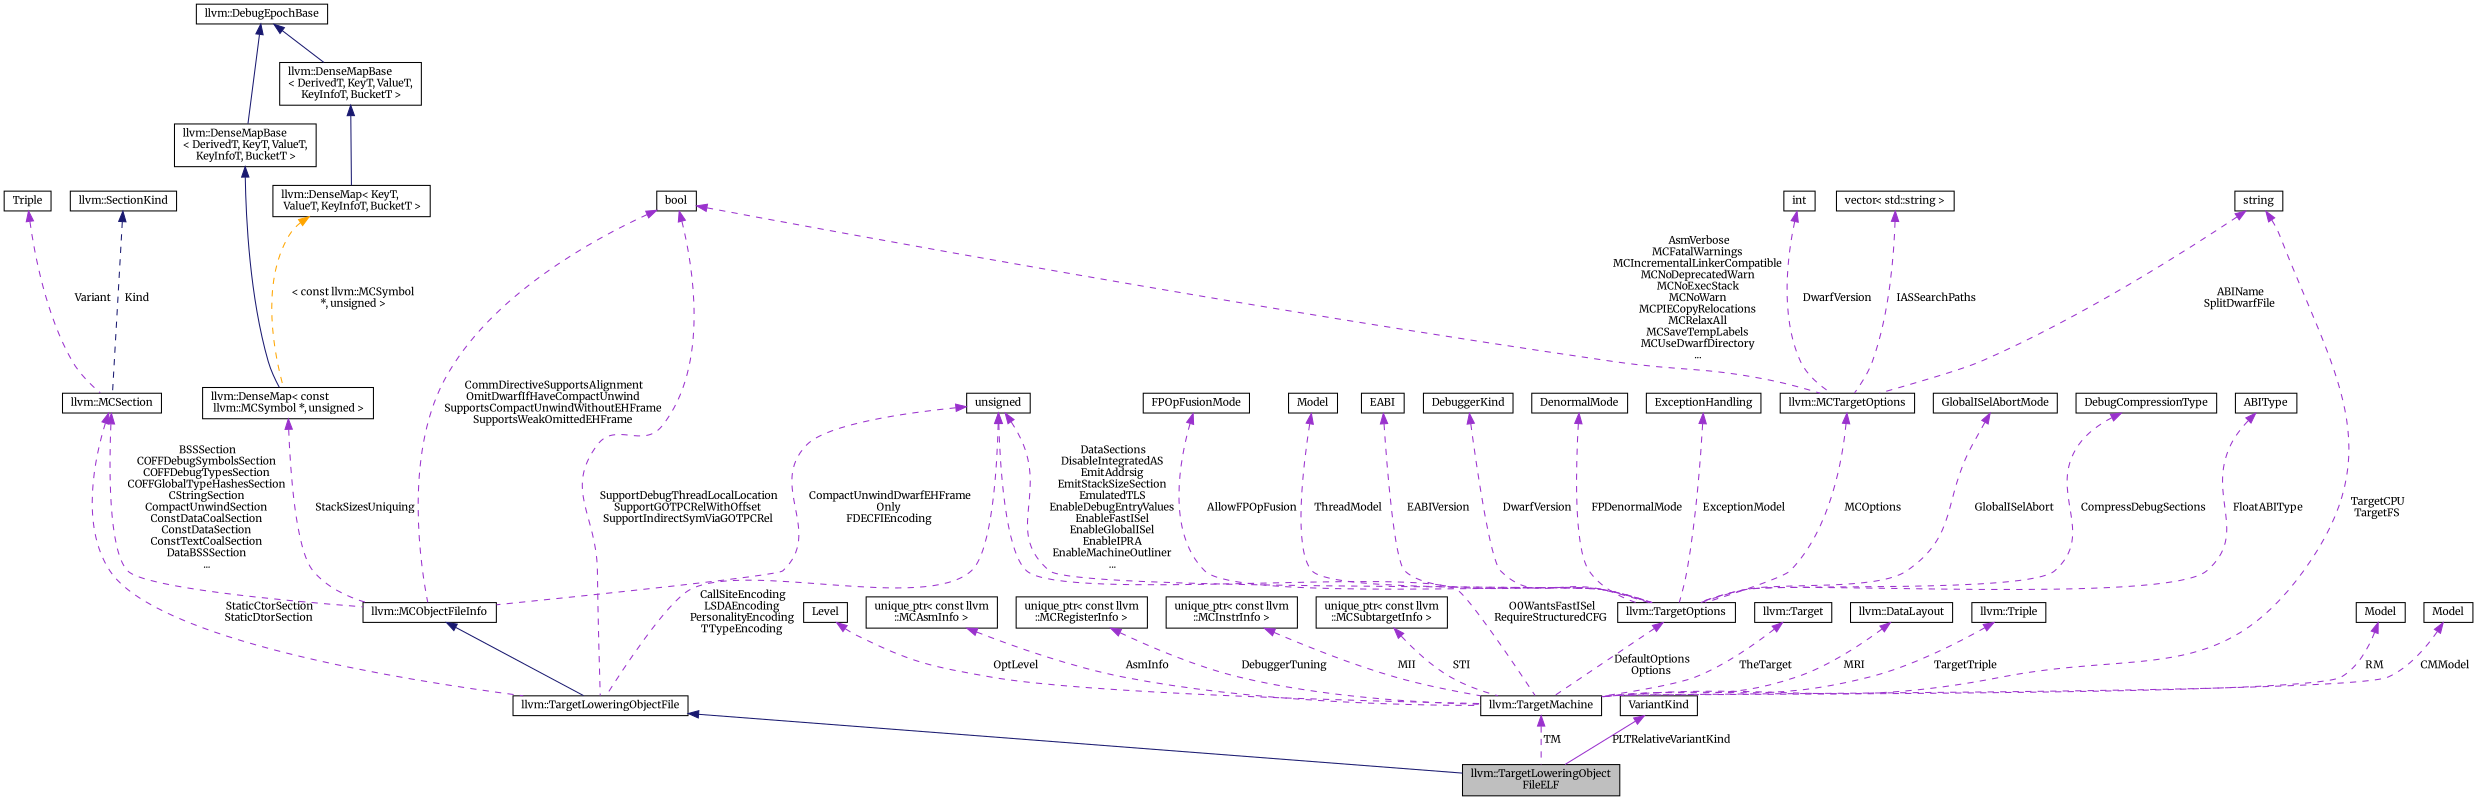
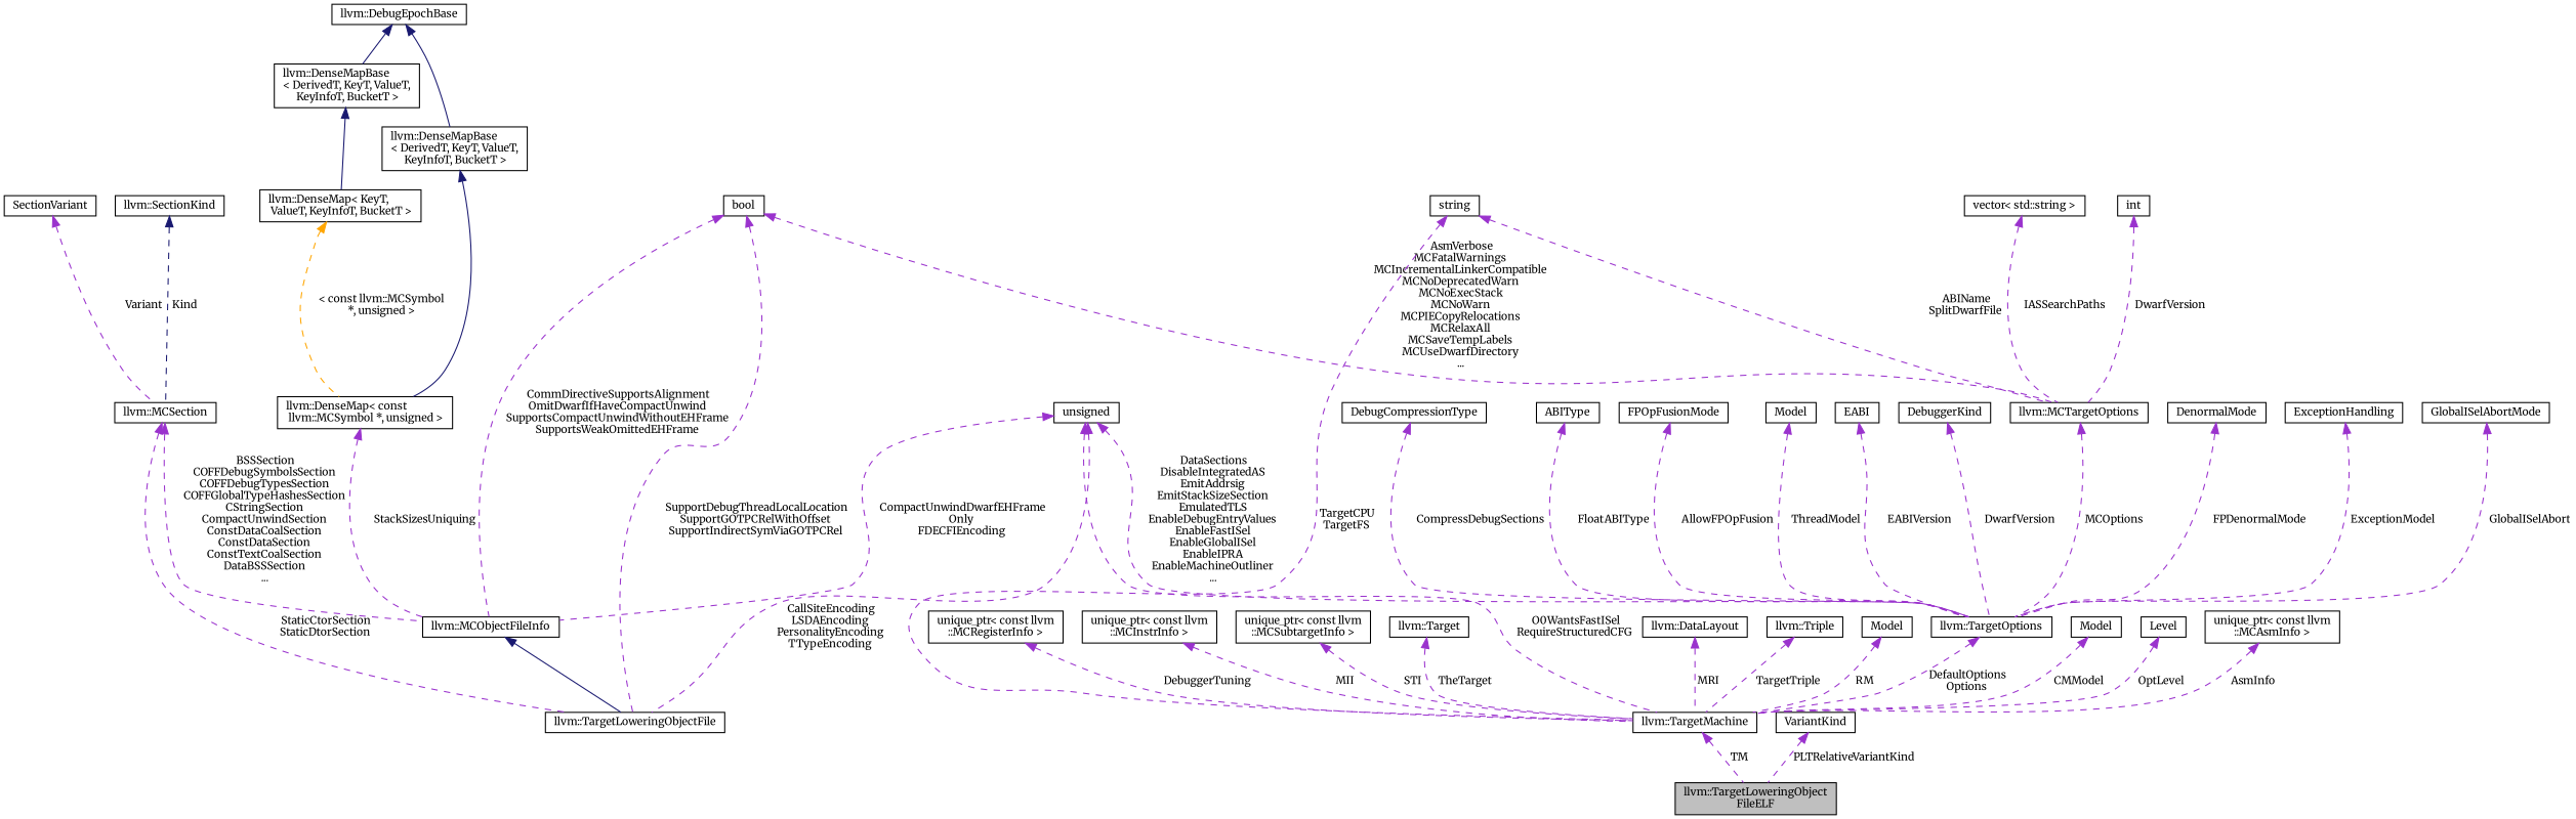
  digraph {
    fontname=Merriweather
    rankdir=TB
    node [color=black fontname=Merriweather fontsize=10 shape=box]
    edge [color=darkorchid3 dir=back fontname=Merriweather fontsize=10 labelfontname=Helvetica labelfontsize=10 style=dashed]
    n1 [fillcolor=grey75 fontcolor=black height=0.2 label="llvm::TargetLoweringObject\lFileELF" style=filled width=0.4]
    n2 [height=0.2 label="llvm::TargetLoweringObjectFile" width=0.4]
    n3 [height=0.2 label="llvm::MCObjectFileInfo" width=0.4]
    n4 [height=0.2 label=bool width=0.4]
    n5 [height=0.2 label="llvm::MCTargetOptions" width=0.4]
    n6 [height=0.2 label="llvm::TargetOptions" width=0.4]
    n7 [height=0.2 label=unsigned width=0.4]
    n8 [height=0.2 label="llvm::TargetMachine" width=0.4]
    n9 [height=0.2 label="llvm::MCSection" width=0.4]
-   n10 [height=0.2 label=Triple width=0.4]
+   n10 [height=0.2 label=SectionVariant width=0.4]
    n11 [height=0.2 label="llvm::SectionKind" width=0.4]
    n12 [height=0.2 label="llvm::DenseMap\< const\l llvm::MCSymbol *, unsigned \>" width=0.4]
    n13 [height=0.2 label="llvm::DenseMapBase\l\< DerivedT, KeyT, ValueT,\l KeyInfoT, BucketT \>" width=0.4]
    n14 [height=0.2 label="llvm::DebugEpochBase" width=0.4]
    n15 [height=0.2 label="llvm::DenseMapBase\l\< DerivedT, KeyT, ValueT,\l KeyInfoT, BucketT \>" width=0.4]
    n16 [height=0.2 label="llvm::DenseMap\< KeyT,\l ValueT, KeyInfoT, BucketT \>" width=0.4]
    n17 [height=0.2 label=VariantKind width=0.4]
    n18 [height=0.2 label="llvm::Target" width=0.4]
    n19 [height=0.2 label="llvm::DataLayout" width=0.4]
    n20 [height=0.2 label="llvm::Triple" width=0.4]
    n21 [height=0.2 label=string width=0.4]
    n22 [height=0.2 label=Model width=0.4]
    n23 [height=0.2 label=Model width=0.4]
    n24 [height=0.2 label=Level width=0.4]
    n25 [height=0.2 label="unique_ptr\< const llvm\l::MCAsmInfo \>" width=0.4]
    n26 [height=0.2 label="unique_ptr\< const llvm\l::MCRegisterInfo \>" width=0.4]
    n27 [height=0.2 label="unique_ptr\< const llvm\l::MCInstrInfo \>" width=0.4]
    n28 [height=0.2 label="unique_ptr\< const llvm\l::MCSubtargetInfo \>" width=0.4]
    n29 [height=0.2 label=GlobalISelAbortMode width=0.4]
    n30 [height=0.2 label=DebugCompressionType width=0.4]
    n31 [height=0.2 label=ABIType width=0.4]
    n32 [height=0.2 label=FPOpFusionMode width=0.4]
    n33 [height=0.2 label=Model width=0.4]
    n34 [height=0.2 label=EABI width=0.4]
    n35 [height=0.2 label=DebuggerKind width=0.4]
    n36 [height=0.2 label=DenormalMode width=0.4]
    n37 [height=0.2 label=ExceptionHandling width=0.4]
    n38 [height=0.2 label=int width=0.4]
    n39 [height=0.2 label="vector\< std::string \>" width=0.4]
-   n2 -> n1 [color=midnightblue style=solid]
    n3 -> n2 [color=midnightblue style=solid]
    n4 -> n2 [label=" SupportDebugThreadLocalLocation\nSupportGOTPCRelWithOffset\nSupportIndirectSymViaGOTPCRel"]
    n4 -> n3 [label=" CommDirectiveSupportsAlignment\nOmitDwarfIfHaveCompactUnwind\nSupportsCompactUnwindWithoutEHFrame\nSupportsWeakOmittedEHFrame"]
    n4 -> n5 [label=" AsmVerbose\nMCFatalWarnings\nMCIncrementalLinkerCompatible\nMCNoDeprecatedWarn\nMCNoExecStack\nMCNoWarn\nMCPIECopyRelocations\nMCRelaxAll\nMCSaveTempLabels\nMCUseDwarfDirectory\n..."]
    n5 -> n6 [label=" MCOptions"]
    n6 -> n8 [label=" DefaultOptions\nOptions"]
    n7 -> n2 [label=" CallSiteEncoding\nLSDAEncoding\nPersonalityEncoding\nTTypeEncoding"]
    n7 -> n3 [label=" CompactUnwindDwarfEHFrame\lOnly\nFDECFIEncoding"]
    n7 -> n6 [label=" DataSections\nDisableIntegratedAS\nEmitAddrsig\nEmitStackSizeSection\nEmulatedTLS\nEnableDebugEntryValues\nEnableFastISel\nEnableGlobalISel\nEnableIPRA\nEnableMachineOutliner\n..."]
    n7 -> n8 [label=" O0WantsFastISel\nRequireStructuredCFG"]
    n8 -> n1 [label=" TM"]
    n9 -> n2 [label=" StaticCtorSection\nStaticDtorSection"]
    n9 -> n3 [label=" BSSSection\nCOFFDebugSymbolsSection\nCOFFDebugTypesSection\nCOFFGlobalTypeHashesSection\nCStringSection\nCompactUnwindSection\nConstDataCoalSection\nConstDataSection\nConstTextCoalSection\nDataBSSSection\n..."]
    n10 -> n9 [label=" Variant"]
    n11 -> n9 [color=midnightblue label=" Kind"]
    n12 -> n3 [label=" StackSizesUniquing"]
    n13 -> n12 [color=midnightblue style=solid]
    n14 -> n13 [color=midnightblue style=solid]
    n14 -> n15 [color=midnightblue style=solid]
    n15 -> n16 [color=midnightblue style=solid]
    n16 -> n12 [color=orange label=" \< const llvm::MCSymbol\l *, unsigned \>"]
-   n17 -> n1 [label=" PLTRelativeVariantKind" style=solid]
+   n17 -> n1 [label=" PLTRelativeVariantKind"]
    n18 -> n8 [label=" TheTarget"]
    n19 -> n8 [label=" MRI"]
    n20 -> n8 [label=" TargetTriple"]
    n21 -> n5 [label=" ABIName\nSplitDwarfFile"]
    n21 -> n8 [label=" TargetCPU\nTargetFS"]
    n22 -> n8 [label=" RM"]
    n23 -> n8 [label=" CMModel"]
    n24 -> n8 [label=" OptLevel"]
    n25 -> n8 [label=" AsmInfo"]
    n26 -> n8 [label=" DebuggerTuning"]
    n27 -> n8 [label=" MII"]
    n28 -> n8 [label=" STI"]
    n29 -> n6 [label=" GlobalISelAbort"]
    n30 -> n6 [label=" CompressDebugSections"]
    n31 -> n6 [label=" FloatABIType"]
    n32 -> n6 [label=" AllowFPOpFusion"]
    n33 -> n6 [label=" ThreadModel"]
    n34 -> n6 [label=" EABIVersion"]
    n35 -> n6 [label=" DwarfVersion"]
    n36 -> n6 [label=" FPDenormalMode"]
    n37 -> n6 [label=" ExceptionModel"]
    n38 -> n5 [label=" DwarfVersion"]
    n39 -> n5 [label=" IASSearchPaths"]
  }
